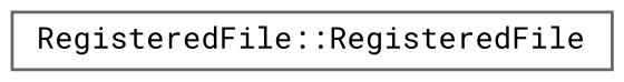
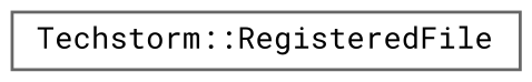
  digraph {
    rankdir=LR
    fontname="Roboto Mono"
-   n1 [color=grey40 fillcolor=white fontname="Roboto Mono" fontsize=10 height=0.2 label="RegisteredFile::RegisteredFile" shape=box style=filled width=0.4]
+   n1 [color=grey40 fillcolor=white fontname="Roboto Mono" fontsize=10 height=0.2 label="Techstorm::RegisteredFile" shape=box style=filled width=0.4]
  }
